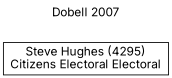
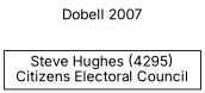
  digraph {
    label="Dobell 2007"
    labelloc=t
    mclimit=10
    fontname=Inter
-   n1 [label="Steve Hughes (4295)\nCitizens Electoral Electoral" shape=box fontname=Inter]
+   n1 [label="Steve Hughes (4295)\nCitizens Electoral Council" shape=box fontname=Inter]
  }
